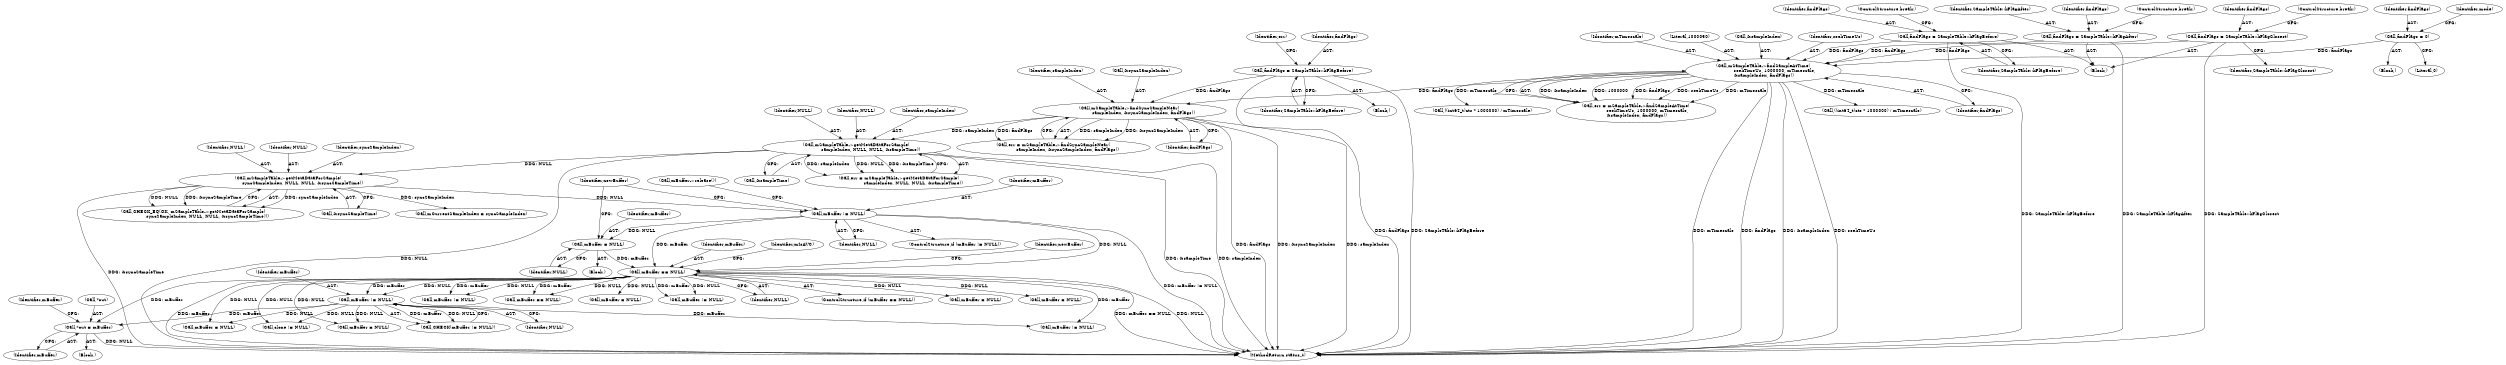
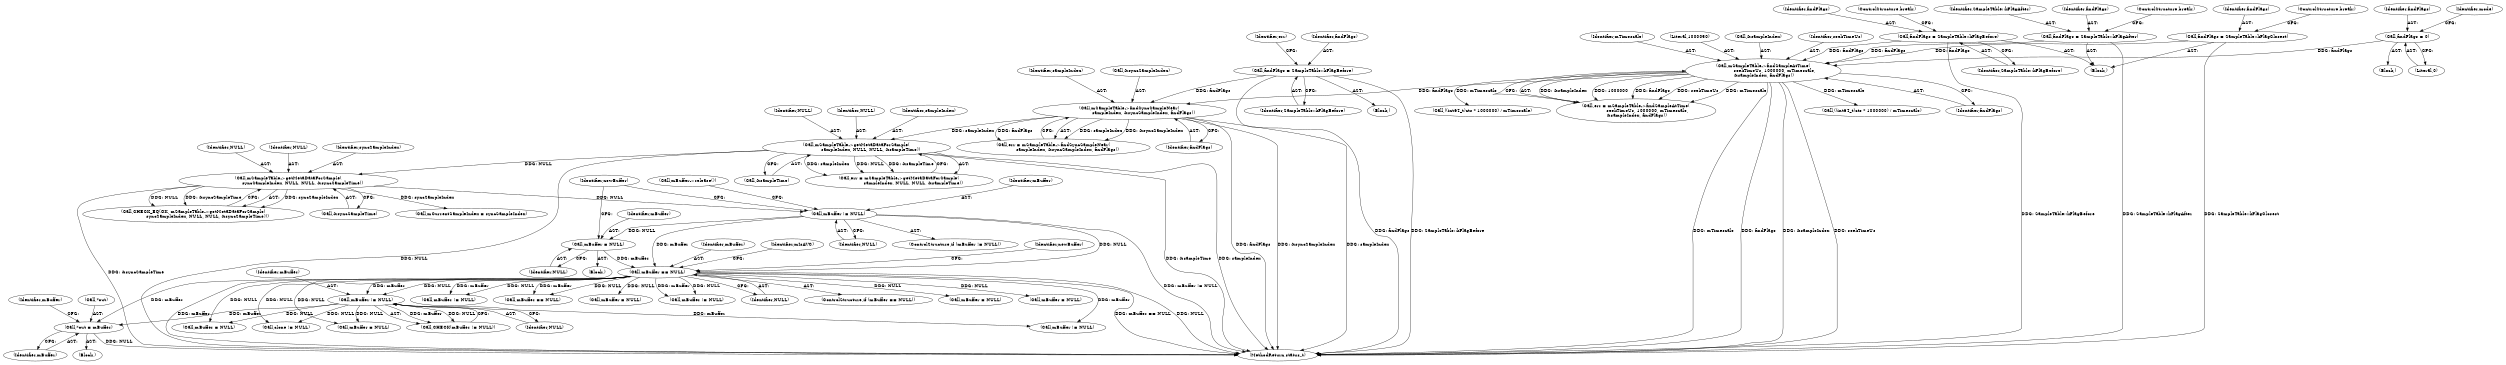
  digraph {
    n1 [label="(Call,*out = mBuffer)"]
    n2 [label="(Block,)"]
    n3 [label="(MethodReturn,status_t)"]
    n4 [label="(Identifier,mBuffer)"]
    n5 [label="(Call,mBuffer == NULL)"]
    n6 [label="(Call,mBuffer != NULL)"]
    n7 [label="(Call,mBuffer != NULL)"]
    n8 [label="(Call,mBuffer == NULL)"]
    n9 [label="(Call,mBuffer = NULL)"]
    n10 [label="(Call,mBuffer != NULL)"]
    n11 [label="(Identifier,NULL)"]
    n12 [label="(Call,mBuffer = NULL)"]
    n13 [label="(Call,clone != NULL)"]
    n14 [label="(Call,mBuffer = NULL)"]
    n15 [label="(ControlStructure,if (mBuffer == NULL))"]
    n16 [label="(Call,mBuffer = NULL)"]
    n17 [label="(Call,mBuffer != NULL)"]
    n18 [label="(Call,mBuffer = NULL)"]
    n19 [label="(Identifier,NULL)"]
    n20 [label="(Call,CHECK(mBuffer != NULL))"]
    n21 [label="(Call,mBuffer = NULL)"]
    n22 [label="(Block,)"]
    n23 [label="(Identifier,NULL)"]
    n24 [label="(Call,mBuffer != NULL)"]
    n25 [label="(Identifier,NULL)"]
    n26 [label="(ControlStructure,if (mBuffer != NULL))"]
    n27 [label="(Call,mSampleTable->getMetaDataForSample(\n                    syncSampleIndex, NULL, NULL, &syncSampleTime))"]
    n28 [label="(Call,CHECK_EQ(OK, mSampleTable->getMetaDataForSample(\n                    syncSampleIndex, NULL, NULL, &syncSampleTime)))"]
    n29 [label="(Call,&syncSampleTime)"]
    n30 [label="(Call,mCurrentSampleIndex = syncSampleIndex)"]
    n31 [label="(Call,mSampleTable->getMetaDataForSample(\n                    sampleIndex, NULL, NULL, &sampleTime))"]
    n32 [label="(Call,&sampleTime)"]
    n33 [label="(Call,err = mSampleTable->getMetaDataForSample(\n                    sampleIndex, NULL, NULL, &sampleTime))"]
    n34 [label="(Call,mSampleTable->findSyncSampleNear(\n                    sampleIndex, &syncSampleIndex, findFlags))"]
    n35 [label="(Call,err = mSampleTable->findSyncSampleNear(\n                    sampleIndex, &syncSampleIndex, findFlags))"]
    n36 [label="(Identifier,findFlags)"]
    n37 [label="(Call,findFlags = SampleTable::kFlagBefore)"]
    n38 [label="(Identifier,SampleTable::kFlagBefore)"]
    n39 [label="(Block,)"]
    n40 [label="(Call,mSampleTable->findSampleAtTime(\n                seekTimeUs, 1000000, mTimescale,\n &sampleIndex, findFlags))"]
    n41 [label="(Call,((int64_t)cts * 1000000) / mTimescale)"]
    n42 [label="(Identifier,findFlags)"]
    n43 [label="(Call,((int64_t)cts * 1000000) / mTimescale)"]
    n44 [label="(Call,err = mSampleTable->findSampleAtTime(\n                seekTimeUs, 1000000, mTimescale,\n &sampleIndex, findFlags))"]
    n45 [label="(Call,findFlags = SampleTable::kFlagBefore)"]
    n46 [label="(Block,)"]
    n47 [label="(Identifier,SampleTable::kFlagBefore)"]
    n48 [label="(Call,findFlags = SampleTable::kFlagAfter)"]
    n49 [label="(Identifier,SampleTable::kFlagAfter)"]
    n50 [label="(Call,findFlags = SampleTable::kFlagClosest)"]
-   n51 [label="(Identifier,SampleTable::kFlagClosest)"]
    n52 [label="(Call,findFlags = 0)"]
    n53 [label="(Literal,0)"]
    n54 [label="(Block,)"]
    n55 [label="(Identifier,mBuffer)"]
    n56 [label="(Identifier,NULL)"]
    n57 [label="(Identifier,mBuffer)"]
    n58 [label="(ControlStructure,break;)"]
    n59 [label="(Identifier,mIsAVC)"]
    n60 [label="(Identifier,NULL)"]
    n61 [label="(Identifier,sampleIndex)"]
    n62 [label="(ControlStructure,break;)"]
    n63 [label="(Identifier,findFlags)"]
    n64 [label="(Identifier,NULL)"]
    n65 [label="(Call,&sampleIndex)"]
    n66 [label="(Call,*out)"]
    n67 [label="(Identifier,seekTimeUs)"]
    n68 [label="(Identifier,syncSampleIndex)"]
    n69 [label="(Identifier,mode)"]
    n70 [label="(Call,&syncSampleIndex)"]
    n71 [label="(Identifier,err)"]
    n72 [label="(Identifier,findFlags)"]
    n73 [label="(Identifier,NULL)"]
    n74 [label="(Identifier,sampleIndex)"]
    n75 [label="(Identifier,mBuffer)"]
    n76 [label="(Identifier,mBuffer)"]
    n77 [label="(Identifier,mTimescale)"]
    n78 [label="(Identifier,mBuffer)"]
    n79 [label="(Identifier,findFlags)"]
    n80 [label="(Literal,1000050)"]
    n81 [label="(Identifier,findFlags)"]
    n82 [label="(ControlStructure,break;)"]
    n83 [label="(Identifier,newBuffer)"]
    n84 [label="(Identifier,newBuffer)"]
    n85 [label="(Identifier,findFlags)"]
    n86 [label="(Call,mBuffer->release())"]
    n1 -> n2 [label="AST: "]
    n1 -> n3 [label="DDG: NULL"]
    n1 -> n4 [label="CFG: "]
    n4 -> n1 [label="AST: "]
    n5 -> n1 [label="DDG: mBuffer"]
    n5 -> n3 [label="DDG: mBuffer"]
    n5 -> n3 [label="DDG: mBuffer == NULL"]
    n5 -> n3 [label="DDG: NULL"]
    n5 -> n6 [label="DDG: mBuffer"]
    n5 -> n6 [label="DDG: NULL"]
    n5 -> n7 [label="DDG: mBuffer"]
    n5 -> n7 [label="DDG: NULL"]
    n5 -> n8 [label="DDG: mBuffer"]
    n5 -> n8 [label="DDG: NULL"]
    n5 -> n9 [label="DDG: NULL"]
    n5 -> n10 [label="DDG: mBuffer"]
    n5 -> n10 [label="DDG: NULL"]
    n5 -> n11 [label="CFG: "]
    n5 -> n12 [label="DDG: NULL"]
    n5 -> n13 [label="DDG: NULL"]
    n5 -> n14 [label="DDG: NULL"]
    n5 -> n15 [label="AST: "]
    n5 -> n16 [label="DDG: NULL"]
    n5 -> n17 [label="DDG: mBuffer"]
    n5 -> n18 [label="DDG: NULL"]
    n6 -> n1 [label="DDG: mBuffer"]
    n6 -> n12 [label="DDG: NULL"]
    n6 -> n13 [label="DDG: NULL"]
    n6 -> n14 [label="DDG: NULL"]
    n6 -> n17 [label="DDG: mBuffer"]
    n6 -> n19 [label="CFG: "]
    n6 -> n20 [label="AST: "]
    n6 -> n20 [label="DDG: mBuffer"]
    n6 -> n20 [label="DDG: NULL"]
    n11 -> n5 [label="AST: "]
    n19 -> n6 [label="AST: "]
    n20 -> n6 [label="CFG: "]
    n21 -> n5 [label="DDG: mBuffer"]
    n21 -> n22 [label="AST: "]
    n21 -> n23 [label="CFG: "]
    n23 -> n21 [label="AST: "]
    n24 -> n3 [label="DDG: mBuffer != NULL"]
    n24 -> n5 [label="DDG: mBuffer"]
    n24 -> n5 [label="DDG: NULL"]
    n24 -> n21 [label="DDG: NULL"]
    n24 -> n25 [label="CFG: "]
    n24 -> n26 [label="AST: "]
    n25 -> n24 [label="AST: "]
    n27 -> n3 [label="DDG: &syncSampleTime"]
    n27 -> n24 [label="DDG: NULL"]
    n27 -> n28 [label="AST: "]
    n27 -> n28 [label="DDG: syncSampleIndex"]
    n27 -> n28 [label="DDG: NULL"]
    n27 -> n28 [label="DDG: &syncSampleTime"]
    n27 -> n29 [label="CFG: "]
    n27 -> n30 [label="DDG: syncSampleIndex"]
    n28 -> n27 [label="CFG: "]
    n29 -> n27 [label="AST: "]
    n31 -> n3 [label="DDG: NULL"]
    n31 -> n3 [label="DDG: &sampleTime"]
    n31 -> n3 [label="DDG: sampleIndex"]
    n31 -> n27 [label="DDG: NULL"]
    n31 -> n32 [label="CFG: "]
    n31 -> n33 [label="AST: "]
    n31 -> n33 [label="DDG: sampleIndex"]
    n31 -> n33 [label="DDG: NULL"]
    n31 -> n33 [label="DDG: &sampleTime"]
    n32 -> n31 [label="AST: "]
    n33 -> n31 [label="CFG: "]
    n34 -> n3 [label="DDG: findFlags"]
    n34 -> n3 [label="DDG: &syncSampleIndex"]
    n34 -> n3 [label="DDG: sampleIndex"]
    n34 -> n31 [label="DDG: sampleIndex"]
    n34 -> n35 [label="AST: "]
    n34 -> n35 [label="DDG: sampleIndex"]
    n34 -> n35 [label="DDG: &syncSampleIndex"]
    n34 -> n35 [label="DDG: findFlags"]
    n34 -> n36 [label="CFG: "]
    n35 -> n34 [label="CFG: "]
    n36 -> n34 [label="AST: "]
    n37 -> n3 [label="DDG: SampleTable::kFlagBefore"]
    n37 -> n3 [label="DDG: findFlags"]
    n37 -> n34 [label="DDG: findFlags"]
    n37 -> n38 [label="CFG: "]
    n37 -> n39 [label="AST: "]
    n38 -> n37 [label="AST: "]
    n40 -> n3 [label="DDG: &sampleIndex"]
    n40 -> n3 [label="DDG: seekTimeUs"]
    n40 -> n3 [label="DDG: mTimescale"]
    n40 -> n3 [label="DDG: findFlags"]
    n40 -> n34 [label="DDG: findFlags"]
    n40 -> n41 [label="DDG: mTimescale"]
    n40 -> n42 [label="CFG: "]
    n40 -> n43 [label="DDG: mTimescale"]
    n40 -> n44 [label="AST: "]
    n40 -> n44 [label="DDG: &sampleIndex"]
    n40 -> n44 [label="DDG: 1000000"]
    n40 -> n44 [label="DDG: findFlags"]
    n40 -> n44 [label="DDG: seekTimeUs"]
    n40 -> n44 [label="DDG: mTimescale"]
    n42 -> n40 [label="AST: "]
    n44 -> n40 [label="CFG: "]
    n45 -> n3 [label="DDG: SampleTable::kFlagBefore"]
    n45 -> n40 [label="DDG: findFlags"]
    n45 -> n46 [label="AST: "]
    n45 -> n47 [label="CFG: "]
    n47 -> n45 [label="AST: "]
    n48 -> n3 [label="DDG: SampleTable::kFlagAfter"]
    n48 -> n40 [label="DDG: findFlags"]
    n48 -> n46 [label="AST: "]
    n49 -> n48 [label="AST: "]
    n50 -> n3 [label="DDG: SampleTable::kFlagClosest"]
    n50 -> n40 [label="DDG: findFlags"]
    n50 -> n46 [label="AST: "]
-   n50 -> n51 [label="CFG: "]
    n52 -> n40 [label="DDG: findFlags"]
    n52 -> n53 [label="CFG: "]
    n52 -> n54 [label="AST: "]
+   n53 -> n52 [label="AST: "]
    n55 -> n5 [label="AST: "]
    n56 -> n31 [label="AST: "]
    n57 -> n6 [label="AST: "]
    n58 -> n50 [label="CFG: "]
    n59 -> n5 [label="CFG: "]
    n60 -> n31 [label="AST: "]
    n61 -> n31 [label="AST: "]
    n62 -> n45 [label="CFG: "]
    n63 -> n48 [label="AST: "]
    n64 -> n27 [label="AST: "]
    n65 -> n40 [label="AST: "]
    n66 -> n1 [label="AST: "]
    n67 -> n40 [label="AST: "]
    n68 -> n27 [label="AST: "]
    n69 -> n52 [label="CFG: "]
    n70 -> n34 [label="AST: "]
    n71 -> n37 [label="CFG: "]
    n72 -> n50 [label="AST: "]
    n73 -> n27 [label="AST: "]
    n74 -> n34 [label="AST: "]
    n75 -> n21 [label="AST: "]
    n76 -> n1 [label="CFG: "]
    n77 -> n40 [label="AST: "]
    n78 -> n24 [label="AST: "]
    n79 -> n52 [label="AST: "]
    n80 -> n40 [label="AST: "]
    n81 -> n45 [label="AST: "]
    n82 -> n48 [label="CFG: "]
    n83 -> n5 [label="CFG: "]
    n84 -> n21 [label="CFG: "]
    n84 -> n24 [label="CFG: "]
    n85 -> n37 [label="AST: "]
    n86 -> n24 [label="CFG: "]
  }
